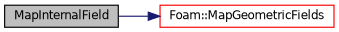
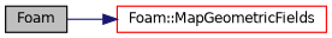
  digraph {
    rankdir=LR
    node [fontname=Helvetica fontsize=10 shape=record]
-   n1 [color=black fillcolor=grey75 fontcolor=black height=0.2 label=MapInternalField style=filled width=0.4]
+   n1 [color=black fillcolor=grey75 fontcolor=black height=0.2 label=Foam style=filled width=0.4]
    n2 [color=red height=0.2 label="Foam::MapGeometricFields" width=0.4]
    n1 -> n2 [color=midnightblue fontname=Helvetica fontsize=10 labelfontname=Helvetica labelfontsize=10 style=solid]
  }
